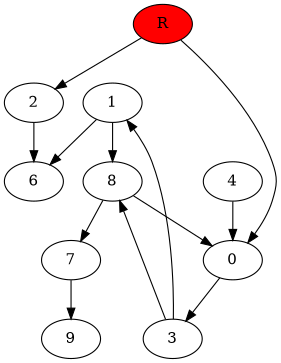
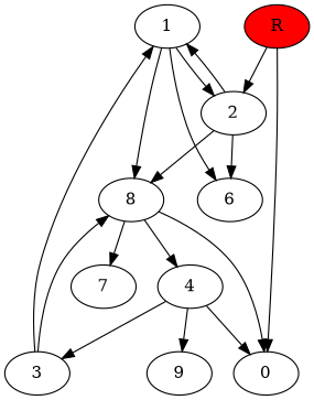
  digraph {
    1
    2
    6
    8
    4
    n6 [label=0]
    7
    3
    9
    R [fillcolor="#ff0000" style=filled]
+   1 -> 2
    1 -> 6
    1 -> 8
+   2 -> 1
    2 -> 6
+   2 -> 8
+   8 -> 4
    8 -> n6
    8 -> 7
    4 -> n6
-   n6 -> 3
-   7 -> 9
+   4 -> 3
+   4 -> 9
    3 -> 1
    3 -> 8
    R -> 2
    R -> n6
  }
